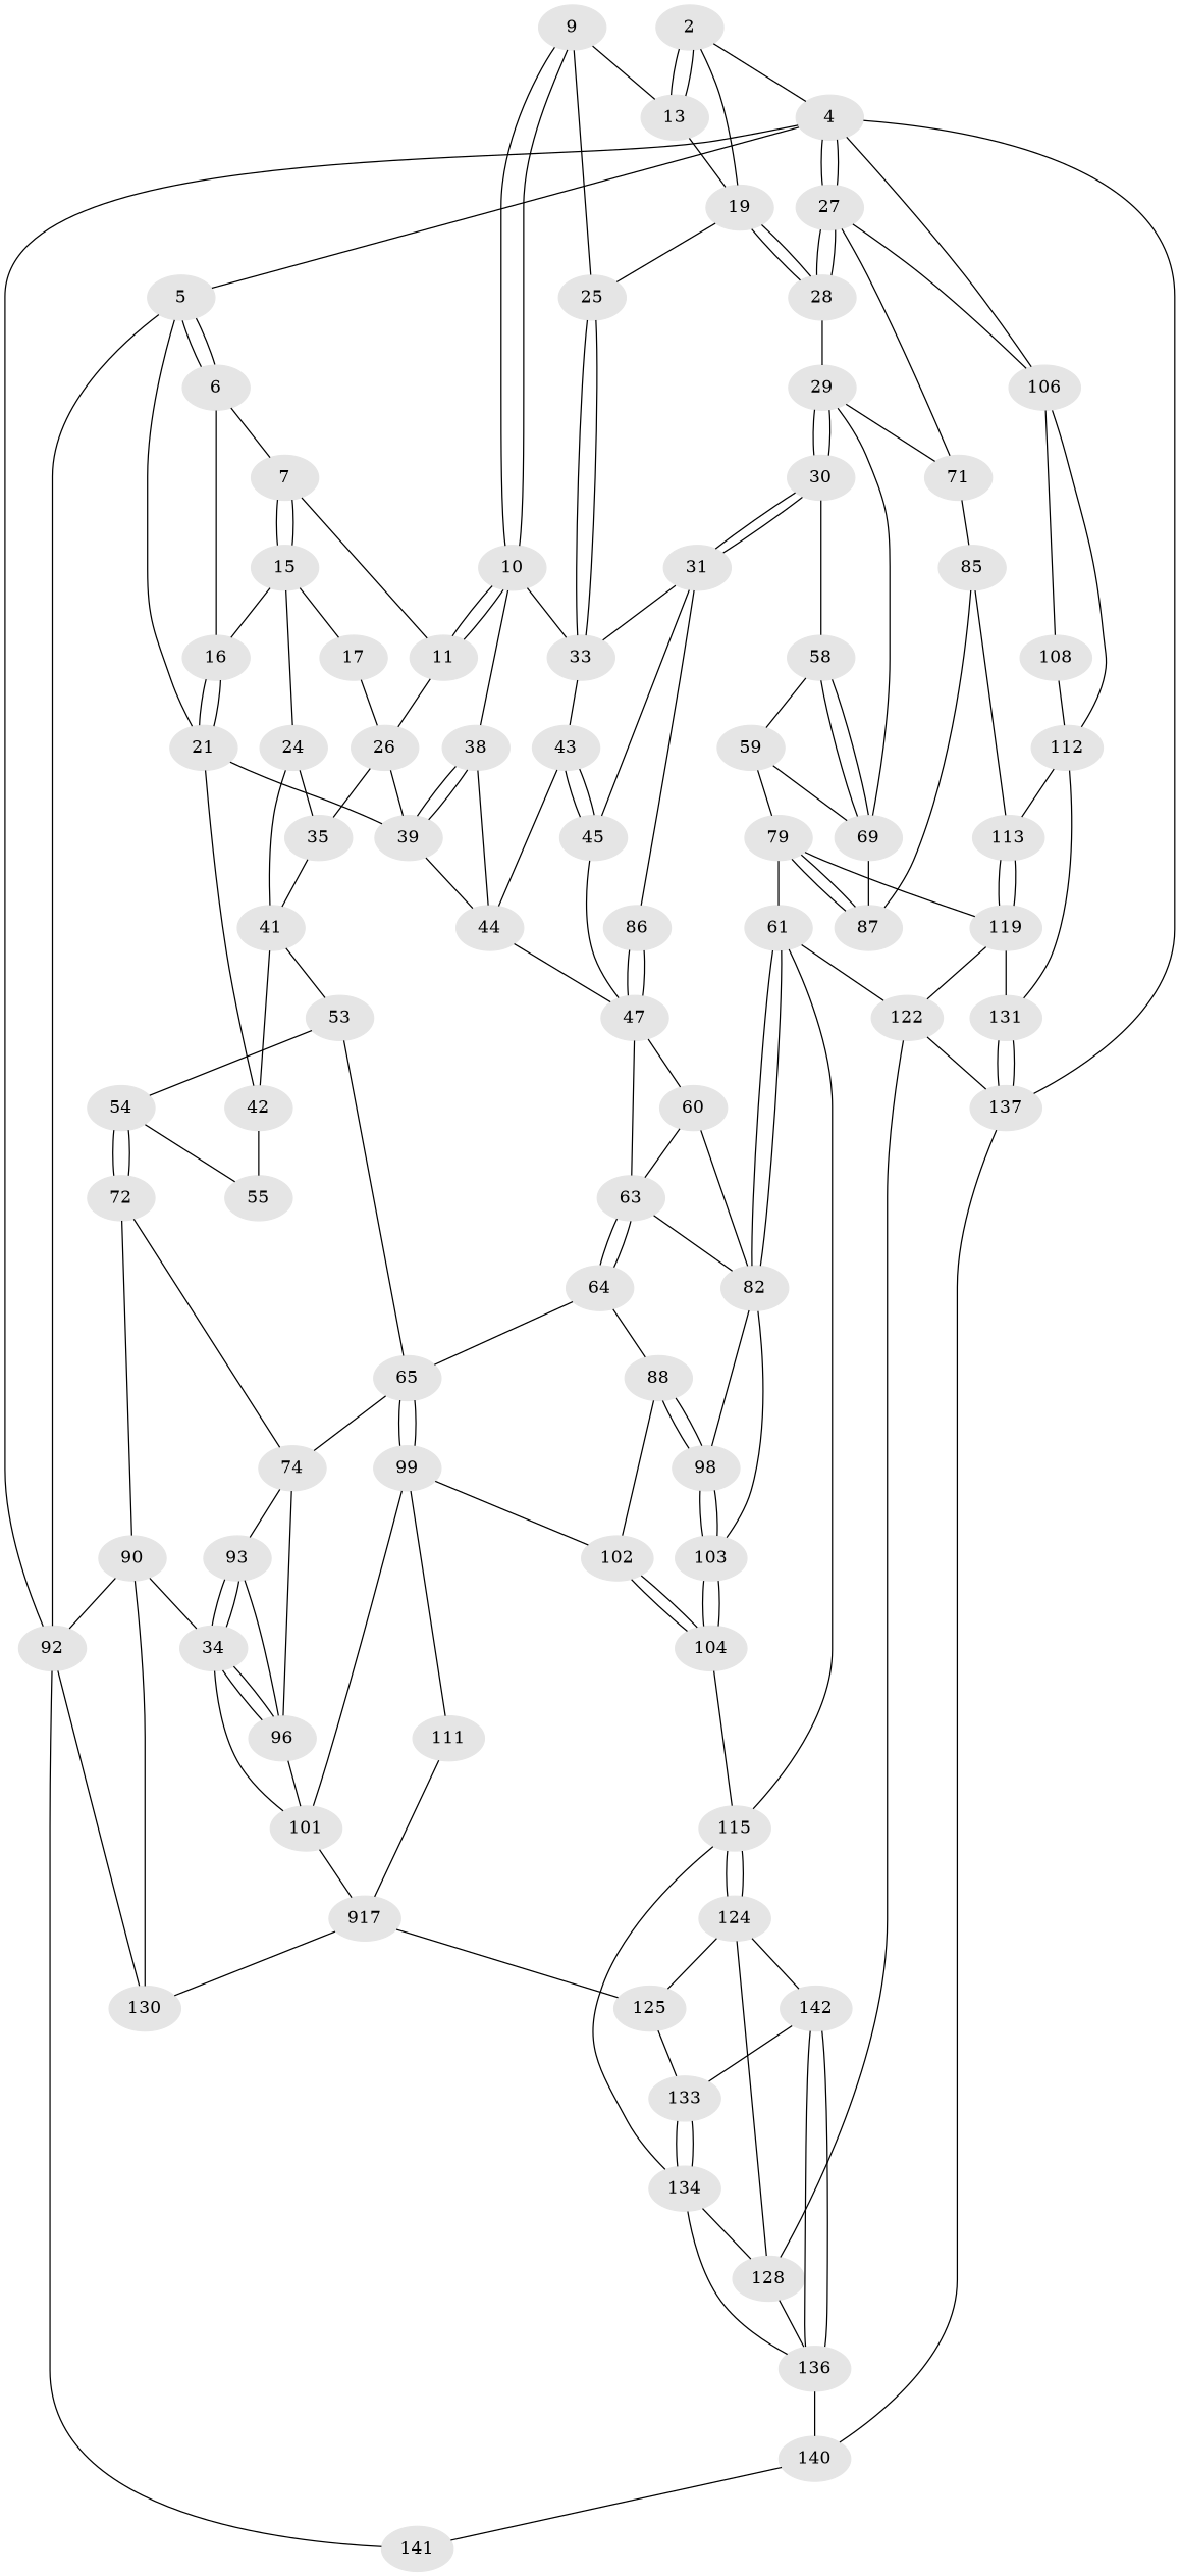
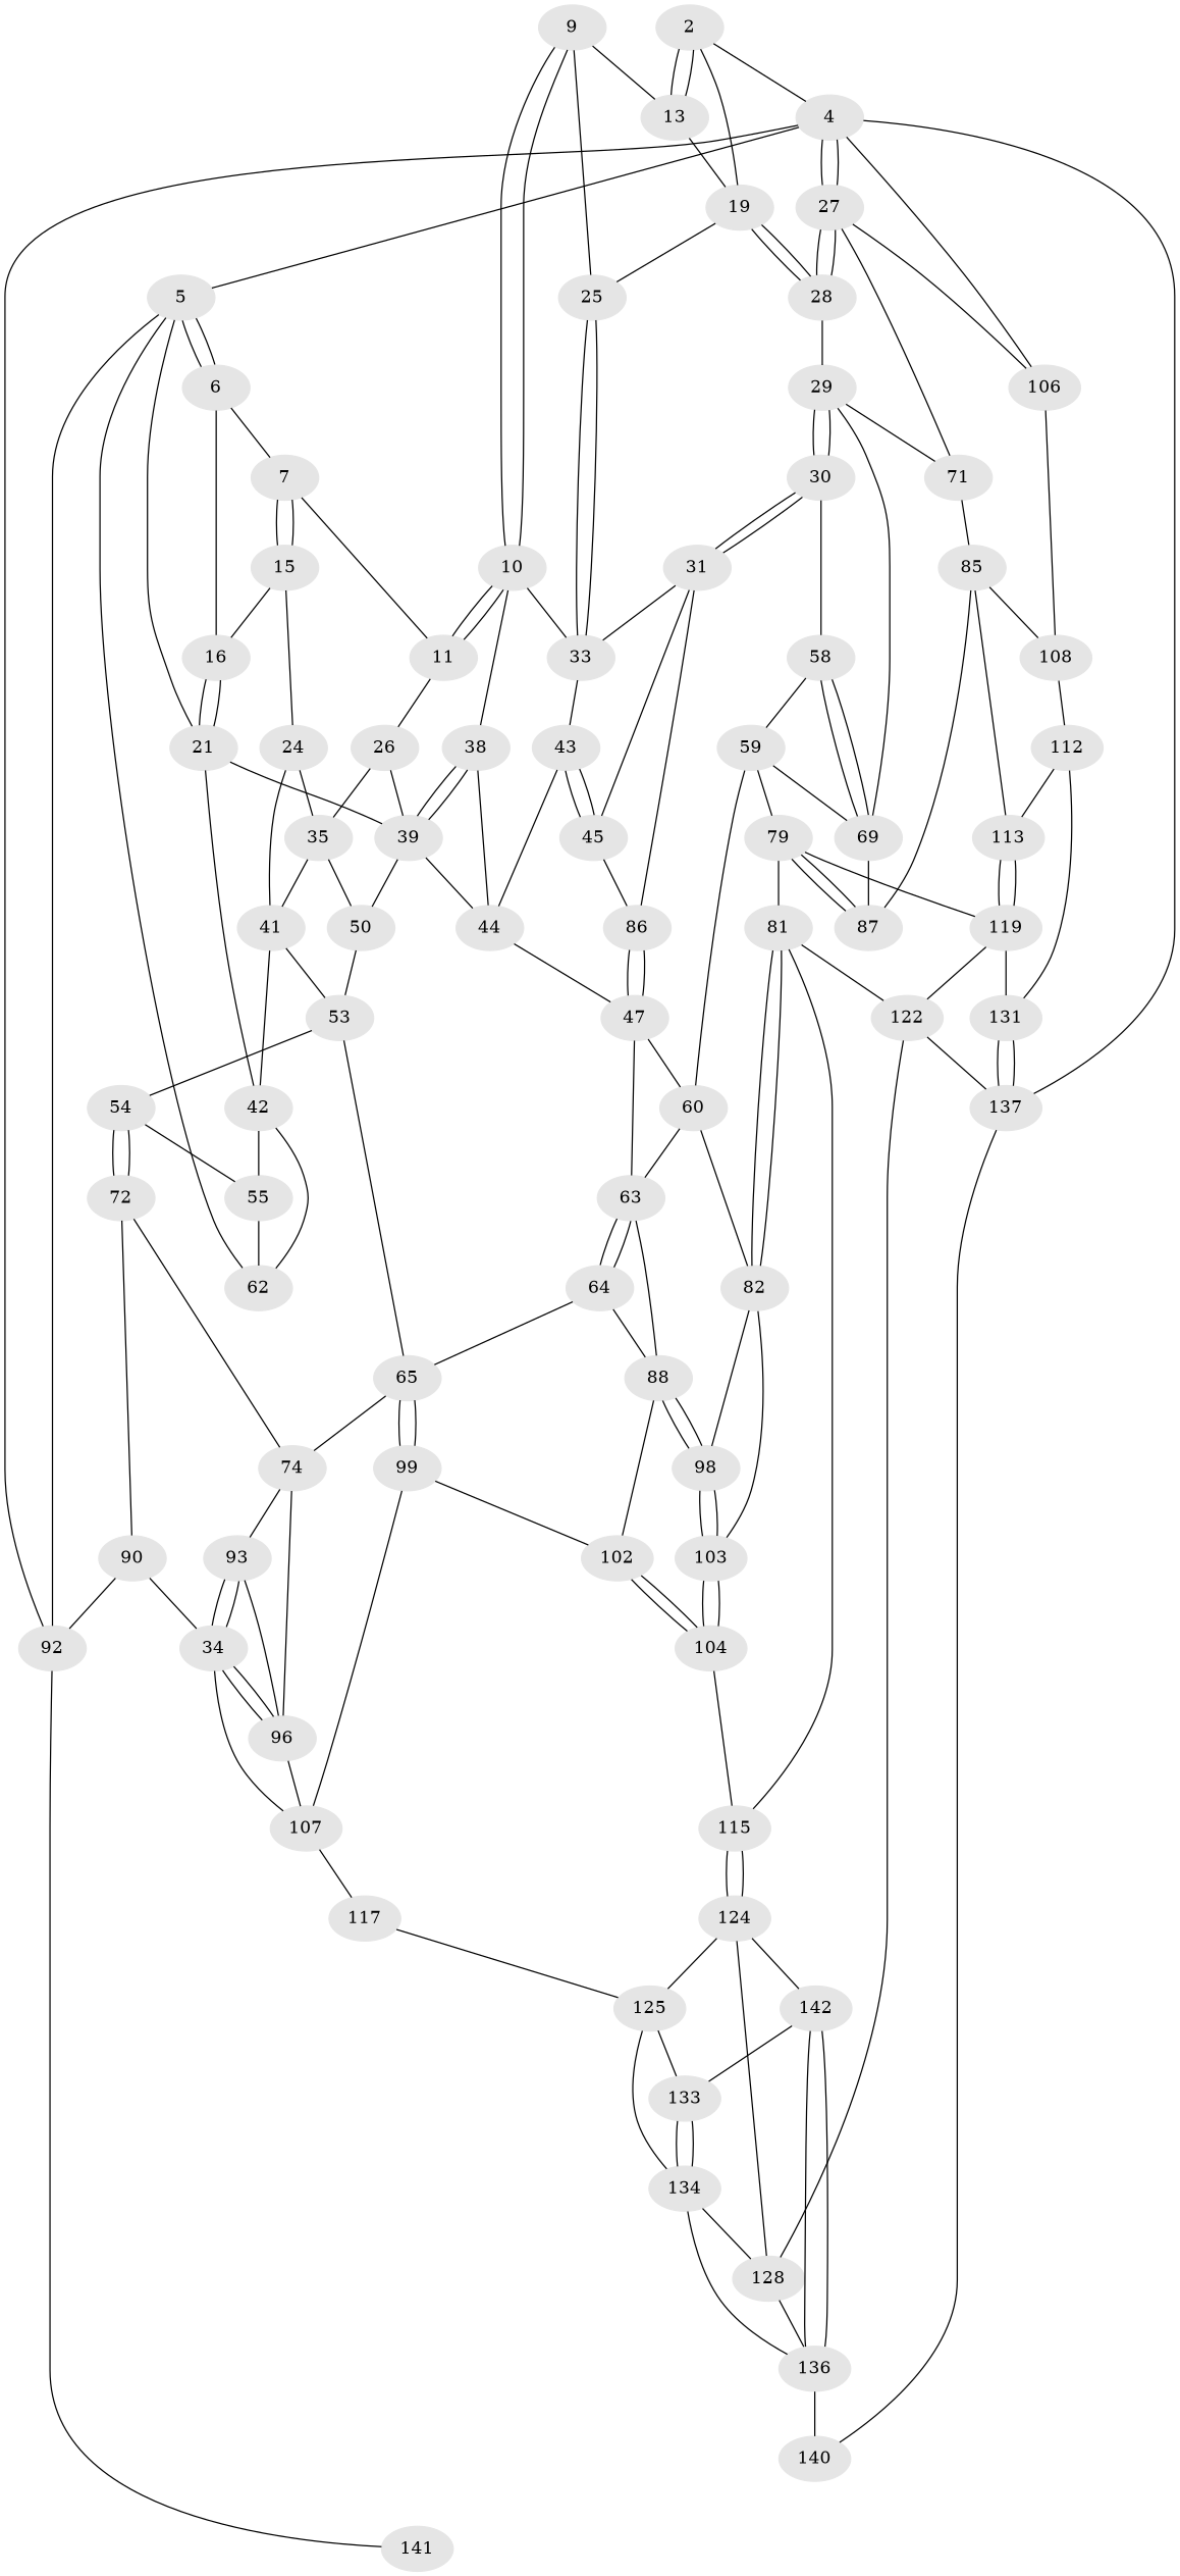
  graph {
    node [color=gray90 style=filled]
    2 [super="+3"]
    4 [super="+121"]
    13
    19 [super="+20"]
    9 [super="+14"]
    10 [super="+37"]
    25
    5 [super="+23"]
    27 [super="+70"]
    92 [super="+142"]
    106 [super="+107"]
    137 [super="+139"]
    28
    6
    21 [super="+22"]
+   62
    71
-   130
    141
    108
    112 [super="+127"]
    140
    7 [super="+8"]
    16
    42 [super="+56"]
    39 [super="+49"]
    11 [super="+12"]
    15 [super="+18"]
    26 [super="+34"]
-   17
    24 [super="+36"]
    33 [super="+40"]
    38
    43
    44 [super="+48"]
    35 [super="+51"]
    41 [super="+52"]
    29 [super="+68"]
    55 [super="+67"]
+   50
    53 [super="+57"]
    85 [super="+86"]
    30
    69 [super="+84"]
    31 [super="+32"]
    58
    87
    45
    n49 [label=86]
    59 [super="+78"]
    47 [super="+61"]
    54
    65 [super="+66"]
    60 [super="+76"]
    63 [super="+77"]
    82 [super="+83"]
    64
    88 [super="+89"]
    72 [super="+73"]
    74 [super="+75"]
    99 [super="+100"]
    90 [super="+91"]
    79 [super="+80"]
-   81 [super="+114" label=61]
+   81 [super="+114"]
    119 [super="+120"]
    98
    103
    102
    93
    96 [super="+97"]
-   101 [super="+105"]
-   111 [super="+116"]
+   101 [super="+105" label=107]
    113
    n74 [label=34 super="+95"]
    115
    122 [super="+123"]
    131
    124 [super="+129"]
    128
    104 [super="+109"]
-   117 [super="+118" label=917]
+   117 [super="+118"]
    125 [super="+126"]
    n83 [label=142]
    133
    134 [super="+135"]
    136 [super="+138"]
    2 -- 4
    2 -- 13
    2 -- 13
    2 -- 19
    4 -- 5
    4 -- 27
    4 -- 27
    4 -- 92
    4 -- 106
    4 -- 137
    13 -- 19
    19 -- 25
    19 -- 28
    19 -- 28
    9 -- 13
    9 -- 10
    9 -- 10
    9 -- 25
    10 -- 11
    10 -- 11
    10 -- 33
    10 -- 38
    25 -- 33
    25 -- 33
    5 -- 92
    5 -- 6
    5 -- 6
    5 -- 21
+   5 -- 62
    27 -- 106
    27 -- 28
    27 -- 28
    27 -- 71
-   92 -- 130
    92 -- 141
    106 -- 108
-   106 -- 112
    137 -- 140
    28 -- 29
    6 -- 7
    6 -- 16
    21 -- 42
    21 -- 39
    71 -- 85
    108 -- 112
    112 -- 113
    112 -- 131
-   140 -- 141
    7 -- 11
    7 -- 15
    7 -- 15
    16 -- 21
    16 -- 21
+   42 -- 62
    42 -- 55
    39 -- 44
+   39 -- 50
    11 -- 26
    15 -- 16
-   15 -- 17
    15 -- 24
    26 -- 39
    26 -- 35
-   17 -- 26
    24 -- 35
    24 -- 41
    33 -- 43
    38 -- 39
    38 -- 39
    38 -- 44
    43 -- 44
    43 -- 45
    43 -- 45
    44 -- 47
    35 -- 41
+   35 -- 50
    41 -- 42
    41 -- 53
    29 -- 71
    29 -- 30
    29 -- 30
    29 -- 69
+   55 -- 62
+   50 -- 53
    53 -- 54
    53 -- 65
+   85 -- 108
    85 -- 87
    85 -- 113
    30 -- 31
    30 -- 31
    30 -- 58
    69 -- 87
    31 -- 33
    31 -- 45
    31 -- n49
    58 -- 69
    58 -- 69
    58 -- 59
-   45 -- 47
+   45 -- n49
    n49 -- 47
    n49 -- 47
    59 -- 69
+   59 -- 60
    59 -- 79
    47 -- 60
    47 -- 63
    54 -- 55
    54 -- 72
    54 -- 72
    65 -- 74
    65 -- 99
    65 -- 99
    60 -- 63
    60 -- 82
    63 -- 64
    63 -- 64
-   63 -- 82
+   63 -- 88
    82 -- 98
    82 -- 103
    64 -- 65
    64 -- 88
    88 -- 98
    88 -- 98
    88 -- 102
    72 -- 74
    72 -- 90
    74 -- 93
    74 -- 96
    99 -- 102
    99 -- 101
-   99 -- 111
    90 -- 92
-   90 -- 130
    90 -- n74
    79 -- 87
    79 -- 87
    79 -- 81
    79 -- 119
    81 -- 82
    81 -- 82
    81 -- 115
    81 -- 122
    119 -- 122
    119 -- 131
    98 -- 103
    98 -- 103
    103 -- 104
    103 -- 104
    102 -- 104
    102 -- 104
    93 -- 96
    93 -- n74
    93 -- n74
    96 -- 101
    101 -- 117
-   111 -- 117
    113 -- 119
    113 -- 119
    n74 -- 96
    n74 -- 96
    n74 -- 101
    115 -- 124
    115 -- 124
    122 -- 137
    122 -- 128
    131 -- 137
    131 -- 137
    124 -- 128
    124 -- 125
    124 -- n83
    128 -- 136
    104 -- 115
-   117 -- 130
    117 -- 125
    125 -- 133
-   115 -- 134
+   125 -- 134
    n83 -- 133
    n83 -- 136
    n83 -- 136
    133 -- 134
    133 -- 134
    134 -- 128
    134 -- 136
    136 -- 140
  }
